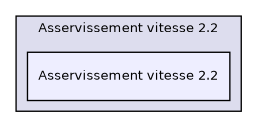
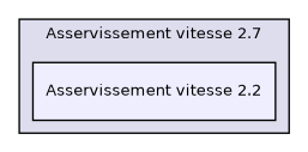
  digraph {
    compound=true
    n1 [fillcolor="#eeeeff" fontname=Helvetica fontsize=10 label="Asservissement vitesse 2.2" pencolor=black shape=box style=filled]
    subgraph cluster_1 {
      bgcolor="#ddddee"
      fontname=Helvetica
      fontsize=10
-     label="Asservissement vitesse 2.2"
+     label="Asservissement vitesse 2.7"
      pencolor=black
      n1
    }
  }
